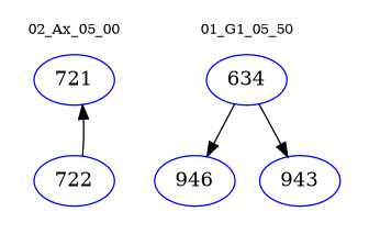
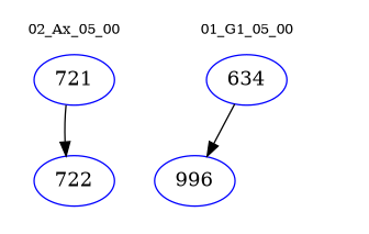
  digraph {
    node [color=blue]
    edge [color=black]
    n1 [label=721]
    n2 [label=722]
    n3 [label=634]
-   n4 [label=946]
-   n5 [label=943]
+   n4 [label=996]
    subgraph cluster_1 {
      color=white
      fontsize=10
      label="02_Ax_05_00"
      n1
      n2
    }
    subgraph cluster_2 {
      color=white
      fontsize=10
-     label="01_G1_05_50"
+     label="01_G1_05_00"
      n3
      n4
-     n5
    }
-   n2 -> n1
+   n1 -> n2
    n3 -> n4
-   n3 -> n5
  }
